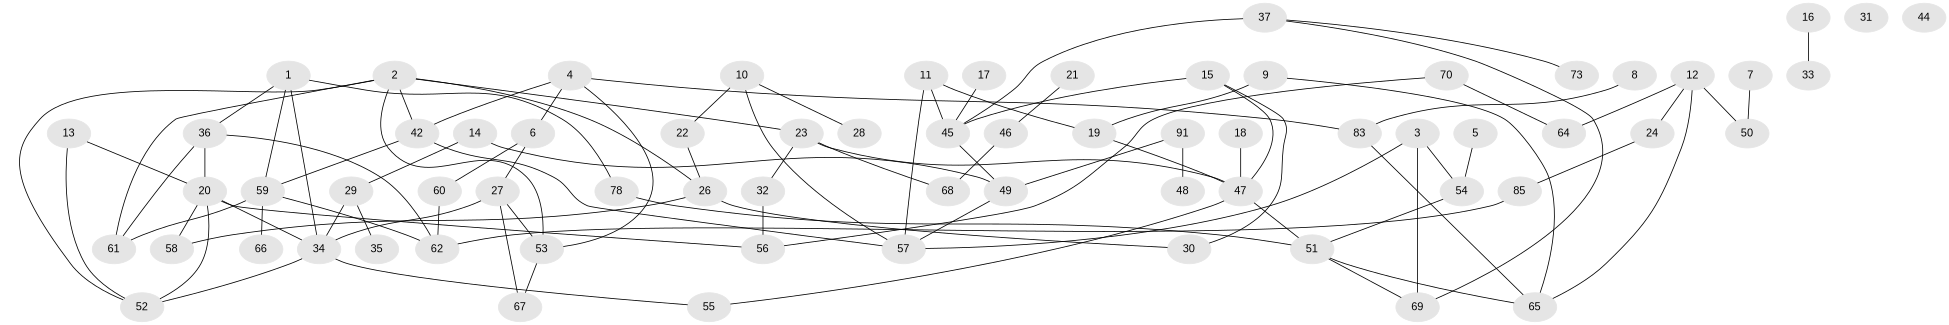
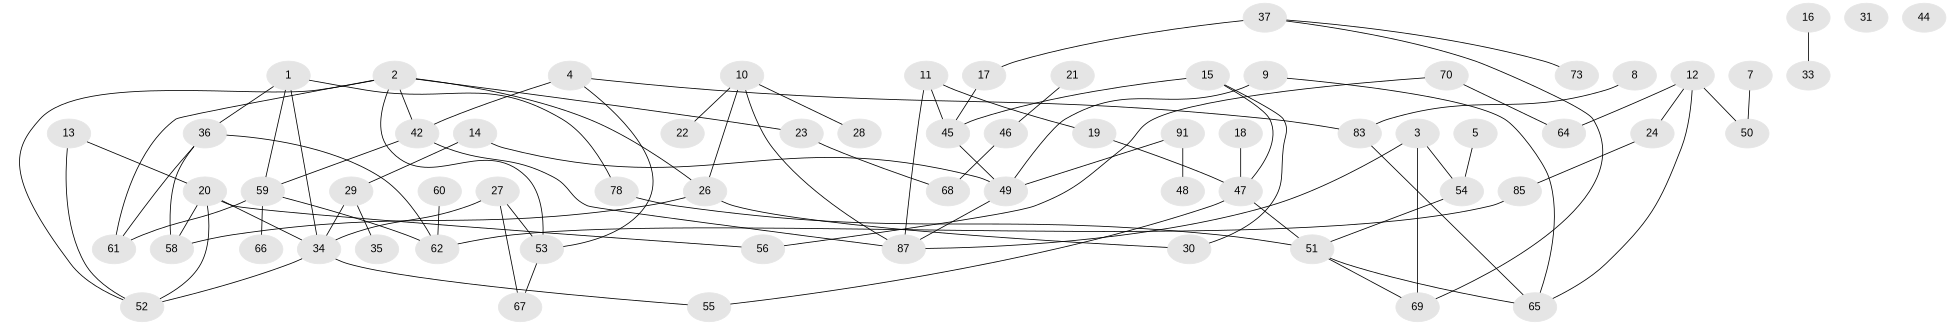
  graph {
    fontname="Liberation Sans"
    node [color=gray90 fontname="Liberation Sans" style=filled]
    edge [fontname="Liberation Sans"]
    1
    34
    36
    n4 [label=78]
    59
    52
    55
    61
    58
    62
    51
    66
    2
    23
    26
    42
    53
    47
-   32
    68
    30
-   57
+   57 [label=87]
    67
    3
    54
    69
    65
    4
-   6
    n30 [label=83]
    27
    60
    5
    7
    50
    8
    9
    19
    10
    22
    28
    11
    45
    49
    12
    24
    64
    n48 [label=85]
    13
    20
    56
    14
    29
    35
    15
    16
    33
    17
    18
    21
    46
    31
    37
    n64 [label=73]
    n65 [label=70]
    n66 [label=91]
    48
    44
    1 -- 34
    1 -- 36
    1 -- n4
    1 -- 59
    34 -- 52
    34 -- 55
    36 -- 61
-   36 -- 20
+   36 -- 58
    36 -- 62
    n4 -- 51
    59 -- 61
    59 -- 62
    59 -- 66
    51 -- 69
    51 -- 65
    2 -- 52
    2 -- 61
    2 -- 23
    2 -- 26
    2 -- 42
    2 -- 53
-   23 -- 47
-   23 -- 32
    23 -- 68
    26 -- 58
    26 -- 30
    42 -- 59
    42 -- 57
    53 -- 67
    47 -- 55
    47 -- 51
-   32 -- 56
    3 -- 57
    3 -- 54
    3 -- 69
    54 -- 51
    4 -- 42
    4 -- 53
-   4 -- 6
    4 -- n30
-   6 -- 27
-   6 -- 60
    n30 -- 65
    27 -- 34
    27 -- 53
    27 -- 67
    60 -- 62
    5 -- 54
    7 -- 50
    8 -- n30
    9 -- 65
-   9 -- 19
+   9 -- 49
    19 -- 47
-   22 -- 26
+   10 -- 26
    10 -- 57
    10 -- 22
    10 -- 28
    11 -- 57
    11 -- 19
    11 -- 45
    45 -- 49
    49 -- 57
    12 -- 65
    12 -- 50
    12 -- 24
    12 -- 64
    24 -- n48
    n48 -- 62
    13 -- 52
    13 -- 20
    20 -- 34
    20 -- 52
    20 -- 58
    20 -- 56
    14 -- 49
    14 -- 29
    29 -- 34
    29 -- 35
    15 -- 47
    15 -- 30
    15 -- 45
    16 -- 33
    17 -- 45
    18 -- 47
    21 -- 46
    46 -- 68
    37 -- 69
-   37 -- 45
+   37 -- 17
    37 -- n64
    n65 -- 64
    n65 -- 56
    n66 -- 49
    n66 -- 48
  }
